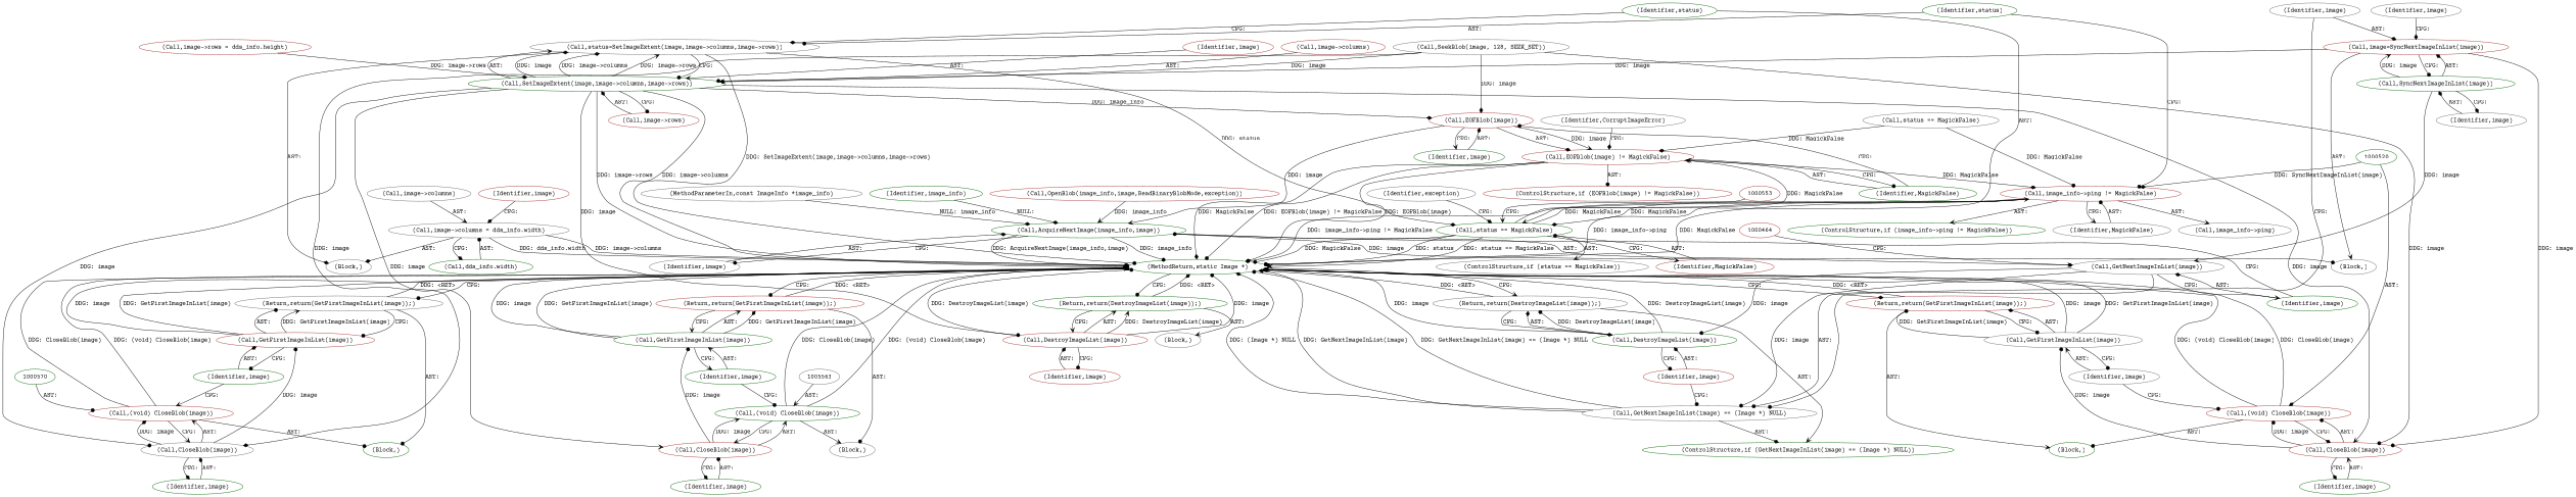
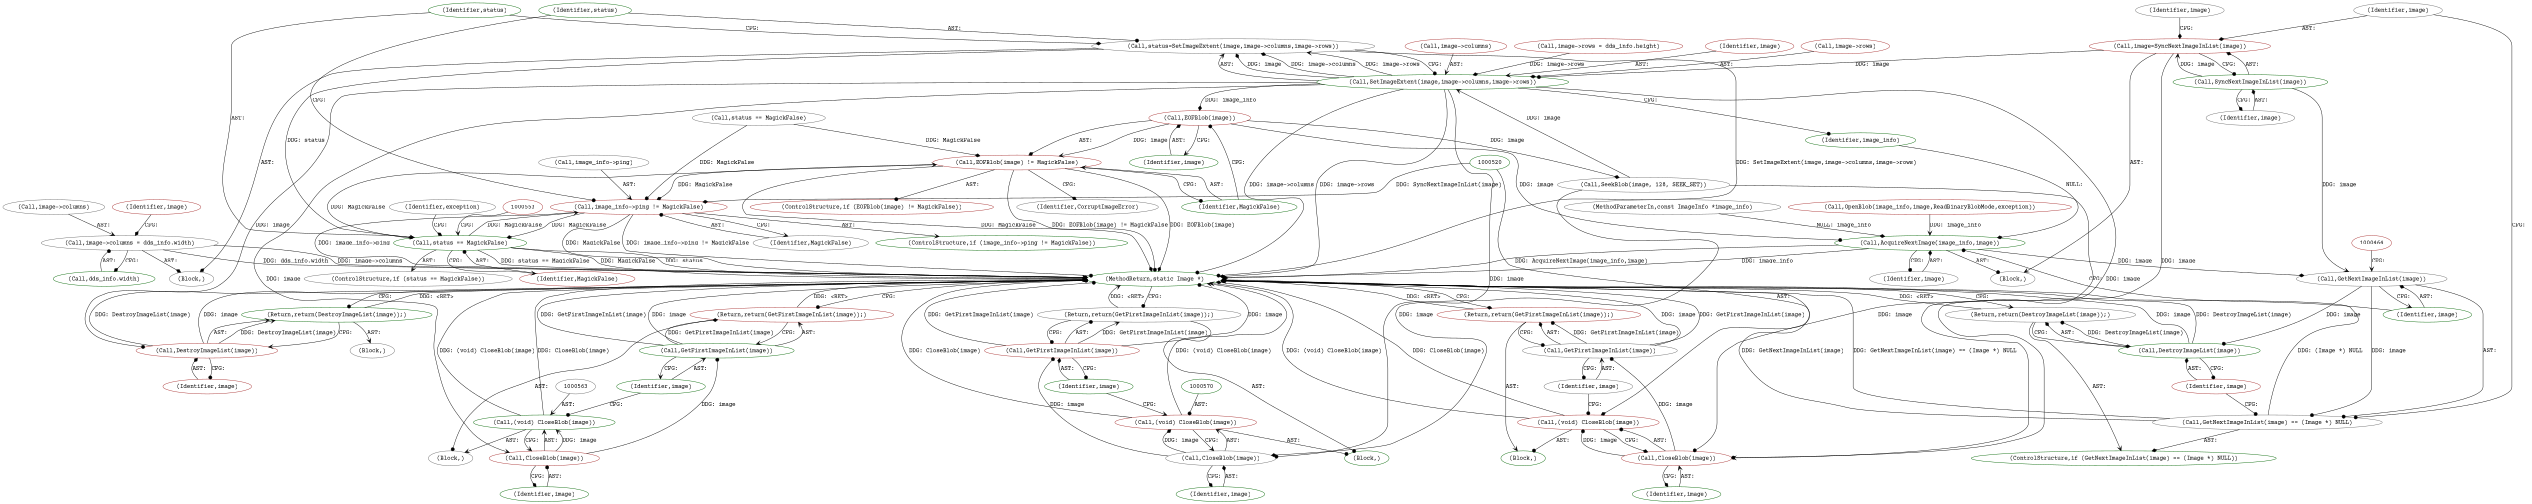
  digraph {
    fontname="Courier Prime"
    node [color=gray40 fontname="Courier Prime"]
    edge [arrowhead=dot fontname="Courier Prime"]
    n1 [label="(Call,image->columns = dds_info.width)"]
    n2 [label="(Block,)"]
    n3 [color=darkgreen label="(MethodReturn,static Image *)"]
    n4 [color=darkgreen label="(Call,dds_info.width)"]
    n5 [color=darkgreen label="(Call,SetImageExtent(image,image->columns,image->rows))"]
    n6 [color=brown label="(Call,EOFBlob(image))"]
    n7 [color=brown label="(Call,CloseBlob(image))"]
    n8 [label="(Call,status=SetImageExtent(image,image->columns,image->rows))"]
    n9 [color=brown label="(Call,DestroyImageList(image))"]
    n10 [color=brown label="(Call,CloseBlob(image))"]
    n11 [label="(Call,CloseBlob(image))"]
    n12 [color=brown label="(Call,image->rows)"]
    n13 [label="(Return,return(DestroyImageList(image));)"]
    n14 [color=brown label="(Return,return(GetFirstImageInList(image));)"]
    n15 [color=darkgreen label="(Return,return(DestroyImageList(image));)"]
    n16 [color=brown label="(Return,return(GetFirstImageInList(image));)"]
    n17 [label="(Return,return(GetFirstImageInList(image));)"]
    n18 [color=brown label="(Call,EOFBlob(image) != MagickFalse)"]
    n19 [color=darkgreen label="(Call,AcquireNextImage(image_info,image))"]
    n20 [color=darkgreen label="(Identifier,image)"]
    n21 [color=brown label="(Call,(void) CloseBlob(image))"]
    n22 [label="(Call,GetFirstImageInList(image))"]
    n23 [color=darkgreen label="(Identifier,image)"]
    n24 [color=darkgreen label="(Call,status == MagickFalse)"]
    n25 [color=brown label="(Identifier,image)"]
    n26 [color=darkgreen label="(Call,(void) CloseBlob(image))"]
    n27 [color=darkgreen label="(Call,GetFirstImageInList(image))"]
    n28 [color=darkgreen label="(Identifier,image)"]
    n29 [color=brown label="(Call,(void) CloseBlob(image))"]
    n30 [color=brown label="(Call,GetFirstImageInList(image))"]
    n31 [color=darkgreen label="(Identifier,image)"]
    n32 [color=brown label="(Call,image_info->ping != MagickFalse)"]
    n33 [color=darkgreen label="(Identifier,MagickFalse)"]
    n34 [color=brown label="(ControlStructure,if (EOFBlob(image) != MagickFalse))"]
    n35 [label="(Call,GetNextImageInList(image))"]
    n36 [label="(Block,)"]
    n37 [label="(Identifier,image)"]
    n38 [color=darkgreen label="(ControlStructure,if (image_info->ping != MagickFalse))"]
    n39 [label="(Identifier,MagickFalse)"]
    n40 [color=brown label="(Identifier,MagickFalse)"]
    n41 [label="(ControlStructure,if (status == MagickFalse))"]
    n42 [label="(Call,GetNextImageInList(image) == (Image *) NULL)"]
    n43 [color=darkgreen label="(Call,DestroyImageList(image))"]
    n44 [color=darkgreen label="(Identifier,image)"]
    n45 [color=darkgreen label="(ControlStructure,if (GetNextImageInList(image) == (Image *) NULL))"]
    n46 [color=brown label="(Identifier,image)"]
    n47 [color=darkgreen label="(Call,SyncNextImageInList(image))"]
    n48 [color=brown label="(Call,image=SyncNextImageInList(image))"]
    n49 [label="(Identifier,image)"]
    n50 [color=darkgreen label="(Block,)"]
    n51 [label="(Identifier,image)"]
    n52 [label="(Block,)"]
    n53 [label="(Block,)"]
    n54 [color=darkgreen label="(Identifier,image)"]
    n55 [color=darkgreen label="(Block,)"]
    n56 [color=darkgreen label="(Identifier,image)"]
    n57 [label="(Call,image_info->ping)"]
    n58 [label="(Call,image->columns)"]
    n59 [color=darkgreen label="(Identifier,image_info)"]
    n60 [label="(Call,SeekBlob(image, 128, SEEK_SET))"]
    n61 [color=brown label="(Call,OpenBlob(image_info,image,ReadBinaryBlobMode,exception))"]
    n62 [color=darkgreen label="(Identifier,status)"]
    n63 [color=darkgreen label="(Identifier,status)"]
    n64 [label="(Identifier,image)"]
    n65 [color=brown label="(Call,image->columns)"]
    n66 [color=brown label="(Identifier,image)"]
    n67 [label="(Identifier,image)"]
    n68 [label="(Identifier,exception)"]
    n69 [label="(Identifier,CorruptImageError)"]
    n70 [color=brown label="(Call,image->rows = dds_info.height)"]
    n71 [label="(MethodParameterIn,const ImageInfo *image_info)"]
    n72 [label="(Call,status == MagickFalse)"]
    n73 [color=brown label="(Identifier,image)"]
    1000520 [color=darkgreen]
    1000553 [color=brown]
    1000464 [color=brown]
-   1000563 [label=1005563]
+   1000563
    1000570 [color=darkgreen]
    n1 -> n2 [arrowhead=diamond label="AST: "]
    n1 -> n3 [arrowhead=vee label="DDG: dds_info.width"]
    n1 -> n3 [arrowhead=diamond label="DDG: image->columns"]
    n1 -> n4 [arrowhead=diamond label="CFG: "]
    n3 -> n13 [arrowhead=vee label="CFG: "]
    n3 -> n14 [arrowhead=diamond label="CFG: "]
    n3 -> n15 [label="CFG: "]
    n3 -> n16 [label="CFG: "]
    n3 -> n17 [label="CFG: "]
    n4 -> n1 [label="AST: "]
    n5 -> n3 [arrowhead=diamond label="DDG: image->rows"]
    n5 -> n3 [label="DDG: image->columns"]
    n5 -> n6 [arrowhead=diamond label="DDG: image_info"]
    n5 -> n7 [arrowhead=vee label="DDG: image"]
    n5 -> n8 [arrowhead=vee label="AST: "]
    n5 -> n8 [arrowhead=diamond label="DDG: image"]
    n5 -> n8 [arrowhead=diamond label="DDG: image->columns"]
    n5 -> n8 [arrowhead=vee label="DDG: image->rows"]
    n5 -> n9 [label="DDG: image"]
    n5 -> n10 [arrowhead=vee label="DDG: image"]
    n5 -> n11 [label="DDG: image"]
-   n5 -> n12 [label="CFG: "]
+   n5 -> n59 [label="CFG: "]
    n6 -> n18 [arrowhead=diamond label="AST: "]
    n6 -> n18 [arrowhead=vee label="DDG: image"]
-   n6 -> n19 [arrowhead=vee label="DDG: image"]
+   n6 -> n19 [label="DDG: image"]
    n6 -> n20 [arrowhead=vee label="CFG: "]
    n7 -> n21 [label="AST: "]
    n7 -> n21 [label="DDG: image"]
    n7 -> n22 [label="DDG: image"]
    n7 -> n23 [arrowhead=diamond label="CFG: "]
    n8 -> n2 [arrowhead=diamond label="AST: "]
    n8 -> n3 [label="DDG: SetImageExtent(image,image->columns,image->rows)"]
    n8 -> n5 [label="CFG: "]
    n8 -> n24 [arrowhead=diamond label="DDG: status"]
    n9 -> n3 [label="DDG: DestroyImageList(image)"]
    n9 -> n3 [label="DDG: image"]
    n9 -> n15 [arrowhead=vee label="AST: "]
    n9 -> n15 [arrowhead=vee label="DDG: DestroyImageList(image)"]
    n9 -> n25 [label="CFG: "]
    n10 -> n26 [arrowhead=vee label="AST: "]
    n10 -> n26 [arrowhead=vee label="DDG: image"]
    n10 -> n27 [label="DDG: image"]
    n10 -> n28 [arrowhead=diamond label="CFG: "]
    n11 -> n29 [arrowhead=vee label="AST: "]
    n11 -> n29 [arrowhead=diamond label="DDG: image"]
    n11 -> n30 [label="DDG: image"]
    n11 -> n31 [arrowhead=diamond label="CFG: "]
    n12 -> n5 [arrowhead=diamond label="AST: "]
    n13 -> n3 [arrowhead=diamond label="DDG: <RET>"]
    n13 -> n43 [arrowhead=diamond label="CFG: "]
    n13 -> n45 [arrowhead=vee label="AST: "]
    n14 -> n3 [arrowhead=diamond label="DDG: <RET>"]
    n14 -> n22 [label="CFG: "]
    n14 -> n50 [arrowhead=vee label="AST: "]
    n15 -> n3 [arrowhead=diamond label="DDG: <RET>"]
    n15 -> n9 [arrowhead=vee label="CFG: "]
    n15 -> n52 [arrowhead=vee label="AST: "]
    n16 -> n3 [label="DDG: <RET>"]
    n16 -> n27 [arrowhead=vee label="CFG: "]
    n16 -> n53 [label="AST: "]
    n17 -> n3 [arrowhead=vee label="DDG: <RET>"]
    n17 -> n30 [label="CFG: "]
    n17 -> n55 [label="AST: "]
    n18 -> n3 [arrowhead=diamond label="DDG: EOFBlob(image)"]
    n18 -> n3 [arrowhead=diamond label="DDG: MagickFalse"]
    n18 -> n3 [label="DDG: EOFBlob(image) != MagickFalse"]
    n18 -> n32 [arrowhead=diamond label="DDG: MagickFalse"]
    n18 -> n33 [label="CFG: "]
    n18 -> n34 [label="AST: "]
    n19 -> n3 [label="DDG: image_info"]
    n19 -> n3 [arrowhead=diamond label="DDG: AcquireNextImage(image_info,image)"]
    n19 -> n35 [arrowhead=diamond label="DDG: image"]
    n19 -> n36 [label="AST: "]
    n19 -> n37 [label="CFG: "]
    n20 -> n6 [arrowhead=diamond label="AST: "]
    n21 -> n3 [arrowhead=vee label="DDG: (void) CloseBlob(image)"]
    n21 -> n3 [arrowhead=diamond label="DDG: CloseBlob(image)"]
    n21 -> n7 [arrowhead=diamond label="CFG: "]
    n21 -> n50 [label="AST: "]
    n22 -> n3 [arrowhead=diamond label="DDG: image"]
    n22 -> n3 [label="DDG: GetFirstImageInList(image)"]
    n22 -> n14 [arrowhead=diamond label="AST: "]
    n22 -> n14 [label="DDG: GetFirstImageInList(image)"]
    n22 -> n51 [label="CFG: "]
    n23 -> n7 [arrowhead=vee label="AST: "]
    n24 -> n3 [label="DDG: MagickFalse"]
    n24 -> n3 [label="DDG: status"]
    n24 -> n3 [arrowhead=vee label="DDG: status == MagickFalse"]
    n24 -> n18 [arrowhead=vee label="DDG: MagickFalse"]
    n24 -> n32 [arrowhead=vee label="DDG: MagickFalse"]
    n24 -> n40 [arrowhead=vee label="CFG: "]
    n24 -> n41 [arrowhead=vee label="AST: "]
    n25 -> n9 [arrowhead=diamond label="AST: "]
    n26 -> n3 [arrowhead=diamond label="DDG: (void) CloseBlob(image)"]
    n26 -> n3 [label="DDG: CloseBlob(image)"]
    n26 -> n10 [arrowhead=vee label="CFG: "]
    n26 -> n53 [arrowhead=vee label="AST: "]
    n27 -> n3 [label="DDG: image"]
    n27 -> n3 [arrowhead=vee label="DDG: GetFirstImageInList(image)"]
    n27 -> n16 [arrowhead=vee label="AST: "]
    n27 -> n16 [arrowhead=diamond label="DDG: GetFirstImageInList(image)"]
    n27 -> n54 [arrowhead=vee label="CFG: "]
    n28 -> n10 [label="AST: "]
    n29 -> n3 [label="DDG: CloseBlob(image)"]
    n29 -> n3 [arrowhead=vee label="DDG: (void) CloseBlob(image)"]
    n29 -> n11 [arrowhead=vee label="CFG: "]
    n29 -> n55 [label="AST: "]
    n30 -> n3 [label="DDG: image"]
    n30 -> n3 [label="DDG: GetFirstImageInList(image)"]
    n30 -> n17 [label="AST: "]
    n30 -> n17 [arrowhead=vee label="DDG: GetFirstImageInList(image)"]
    n30 -> n56 [label="CFG: "]
    n31 -> n11 [arrowhead=diamond label="AST: "]
    n32 -> n3 [label="DDG: image_info->ping != MagickFalse"]
    n32 -> n3 [label="DDG: image_info->ping"]
    n32 -> n3 [label="DDG: MagickFalse"]
    n32 -> n24 [arrowhead=diamond label="DDG: MagickFalse"]
    n32 -> n38 [arrowhead=vee label="AST: "]
    n32 -> n39 [arrowhead=vee label="CFG: "]
    n33 -> n6 [label="CFG: "]
    n33 -> n18 [arrowhead=vee label="AST: "]
    n35 -> n42 [label="AST: "]
    n35 -> n42 [label="DDG: image"]
    n35 -> n43 [label="DDG: image"]
    n35 -> n44 [arrowhead=vee label="CFG: "]
    n37 -> n19 [arrowhead=diamond label="AST: "]
    n39 -> n32 [label="AST: "]
    n40 -> n24 [label="AST: "]
    n42 -> n3 [arrowhead=vee label="DDG: GetNextImageInList(image)"]
    n42 -> n3 [label="DDG: GetNextImageInList(image) == (Image *) NULL"]
    n42 -> n3 [arrowhead=diamond label="DDG: (Image *) NULL"]
    n42 -> n45 [arrowhead=diamond label="AST: "]
    n43 -> n3 [arrowhead=vee label="DDG: image"]
    n43 -> n3 [arrowhead=vee label="DDG: DestroyImageList(image)"]
    n43 -> n13 [arrowhead=diamond label="AST: "]
    n43 -> n13 [label="DDG: DestroyImageList(image)"]
    n43 -> n46 [label="CFG: "]
    n44 -> n19 [label="CFG: "]
    n44 -> n35 [arrowhead=diamond label="AST: "]
    n46 -> n42 [label="CFG: "]
    n46 -> n43 [arrowhead=diamond label="AST: "]
    n47 -> n35 [arrowhead=vee label="DDG: image"]
    n47 -> n48 [arrowhead=diamond label="AST: "]
    n47 -> n48 [arrowhead=vee label="DDG: image"]
    n47 -> n49 [arrowhead=diamond label="CFG: "]
    n48 -> n5 [label="DDG: image"]
    n48 -> n7 [label="DDG: image"]
    n48 -> n36 [arrowhead=vee label="AST: "]
    n48 -> n47 [label="CFG: "]
    n49 -> n47 [arrowhead=diamond label="AST: "]
    n51 -> n21 [label="CFG: "]
    n51 -> n22 [arrowhead=vee label="AST: "]
    n54 -> n26 [label="CFG: "]
    n54 -> n27 [arrowhead=vee label="AST: "]
    n56 -> n29 [arrowhead=vee label="CFG: "]
    n56 -> n30 [arrowhead=diamond label="AST: "]
-   n32 -> n57 [arrowhead=vee label="AST: "]
+   n57 -> n32 [arrowhead=vee label="AST: "]
    n58 -> n1 [arrowhead=vee label="AST: "]
    n59 -> n19 [arrowhead=diamond label="NULL: "]
-   n60 -> n5 [label="DDG: image"]
-   n60 -> n6 [arrowhead=diamond label="DDG: image"]
+   n60 -> n5 [arrowhead=vee label="DDG: image"]
+   n6 -> n60 [arrowhead=diamond label="DDG: image"]
    n60 -> n7 [label="DDG: image"]
    n60 -> n11 [arrowhead=diamond label="DDG: image"]
    n61 -> n19 [arrowhead=vee label="DDG: image_info"]
    n62 -> n8 [arrowhead=diamond label="CFG: "]
    n62 -> n24 [arrowhead=vee label="AST: "]
    n63 -> n8 [label="AST: "]
    n63 -> n32 [label="CFG: "]
    n64 -> n48 [arrowhead=diamond label="CFG: "]
    n65 -> n5 [arrowhead=vee label="AST: "]
    n66 -> n1 [arrowhead=diamond label="CFG: "]
    n67 -> n42 [label="CFG: "]
    n67 -> n48 [arrowhead=diamond label="AST: "]
    n68 -> n24 [arrowhead=diamond label="CFG: "]
-   n69 -> n18 [arrowhead=diamond label="CFG: "]
+   n18 -> n69 [arrowhead=diamond label="CFG: "]
    n70 -> n5 [arrowhead=diamond label="DDG: image->rows"]
    n71 -> n19 [arrowhead=diamond label="NULL: image_info"]
    n72 -> n18 [arrowhead=diamond label="DDG: MagickFalse"]
    n72 -> n32 [label="DDG: MagickFalse"]
    n73 -> n5 [arrowhead=vee label="AST: "]
    1000520 -> n21 [arrowhead=diamond label="AST: "]
    1000520 -> n32 [arrowhead=diamond label="DDG: SyncNextImageInList(image)"]
    1000553 -> n24 [arrowhead=vee label="CFG: "]
    1000464 -> n35 [arrowhead=vee label="CFG: "]
    1000563 -> n26 [arrowhead=vee label="AST: "]
    1000570 -> n29 [label="AST: "]
  }
